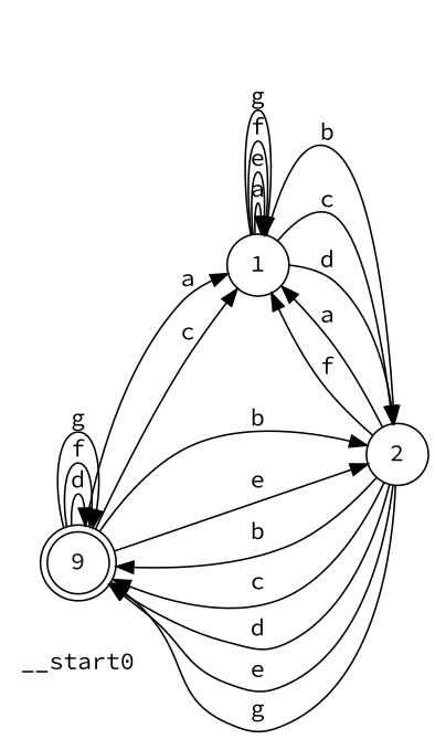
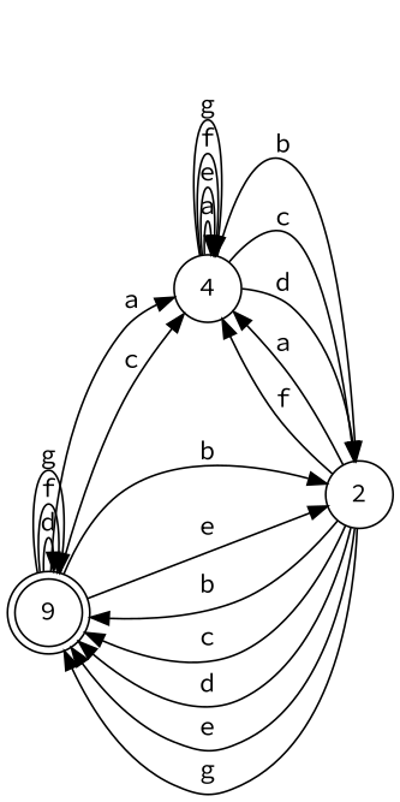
  digraph {
    fontname="Source Code Pro"
    rankdir=LR
    node [fontname="Source Code Pro" shape=circle color=black fillcolor=white style=filled]
    edge [fontname="Source Code Pro"]
-   __start0 [shape=none color="" fillcolor="" style=""]
    n2 [label=9 shape=doublecircle style="rounded,filled"]
-   n3 [label=1]
+   n3 [label=4]
    n4 [label=2]
    n2 -> n2 [label=d]
    n2 -> n2 [label=f]
    n2 -> n2 [label=g]
    n2 -> n3 [label=a]
    n2 -> n3 [label=c]
    n2 -> n4 [label=b]
    n2 -> n4 [label=e]
    n3 -> n3 [label=a]
    n3 -> n3 [label=e]
    n3 -> n3 [label=f]
    n3 -> n3 [label=g]
    n3 -> n4 [label=b]
    n3 -> n4 [label=c]
    n3 -> n4 [label=d]
    n4 -> n2 [label=b]
    n4 -> n2 [label=c]
    n4 -> n2 [label=d]
    n4 -> n2 [label=e]
    n4 -> n2 [label=g]
    n4 -> n3 [label=a]
    n4 -> n3 [label=f]
  }
